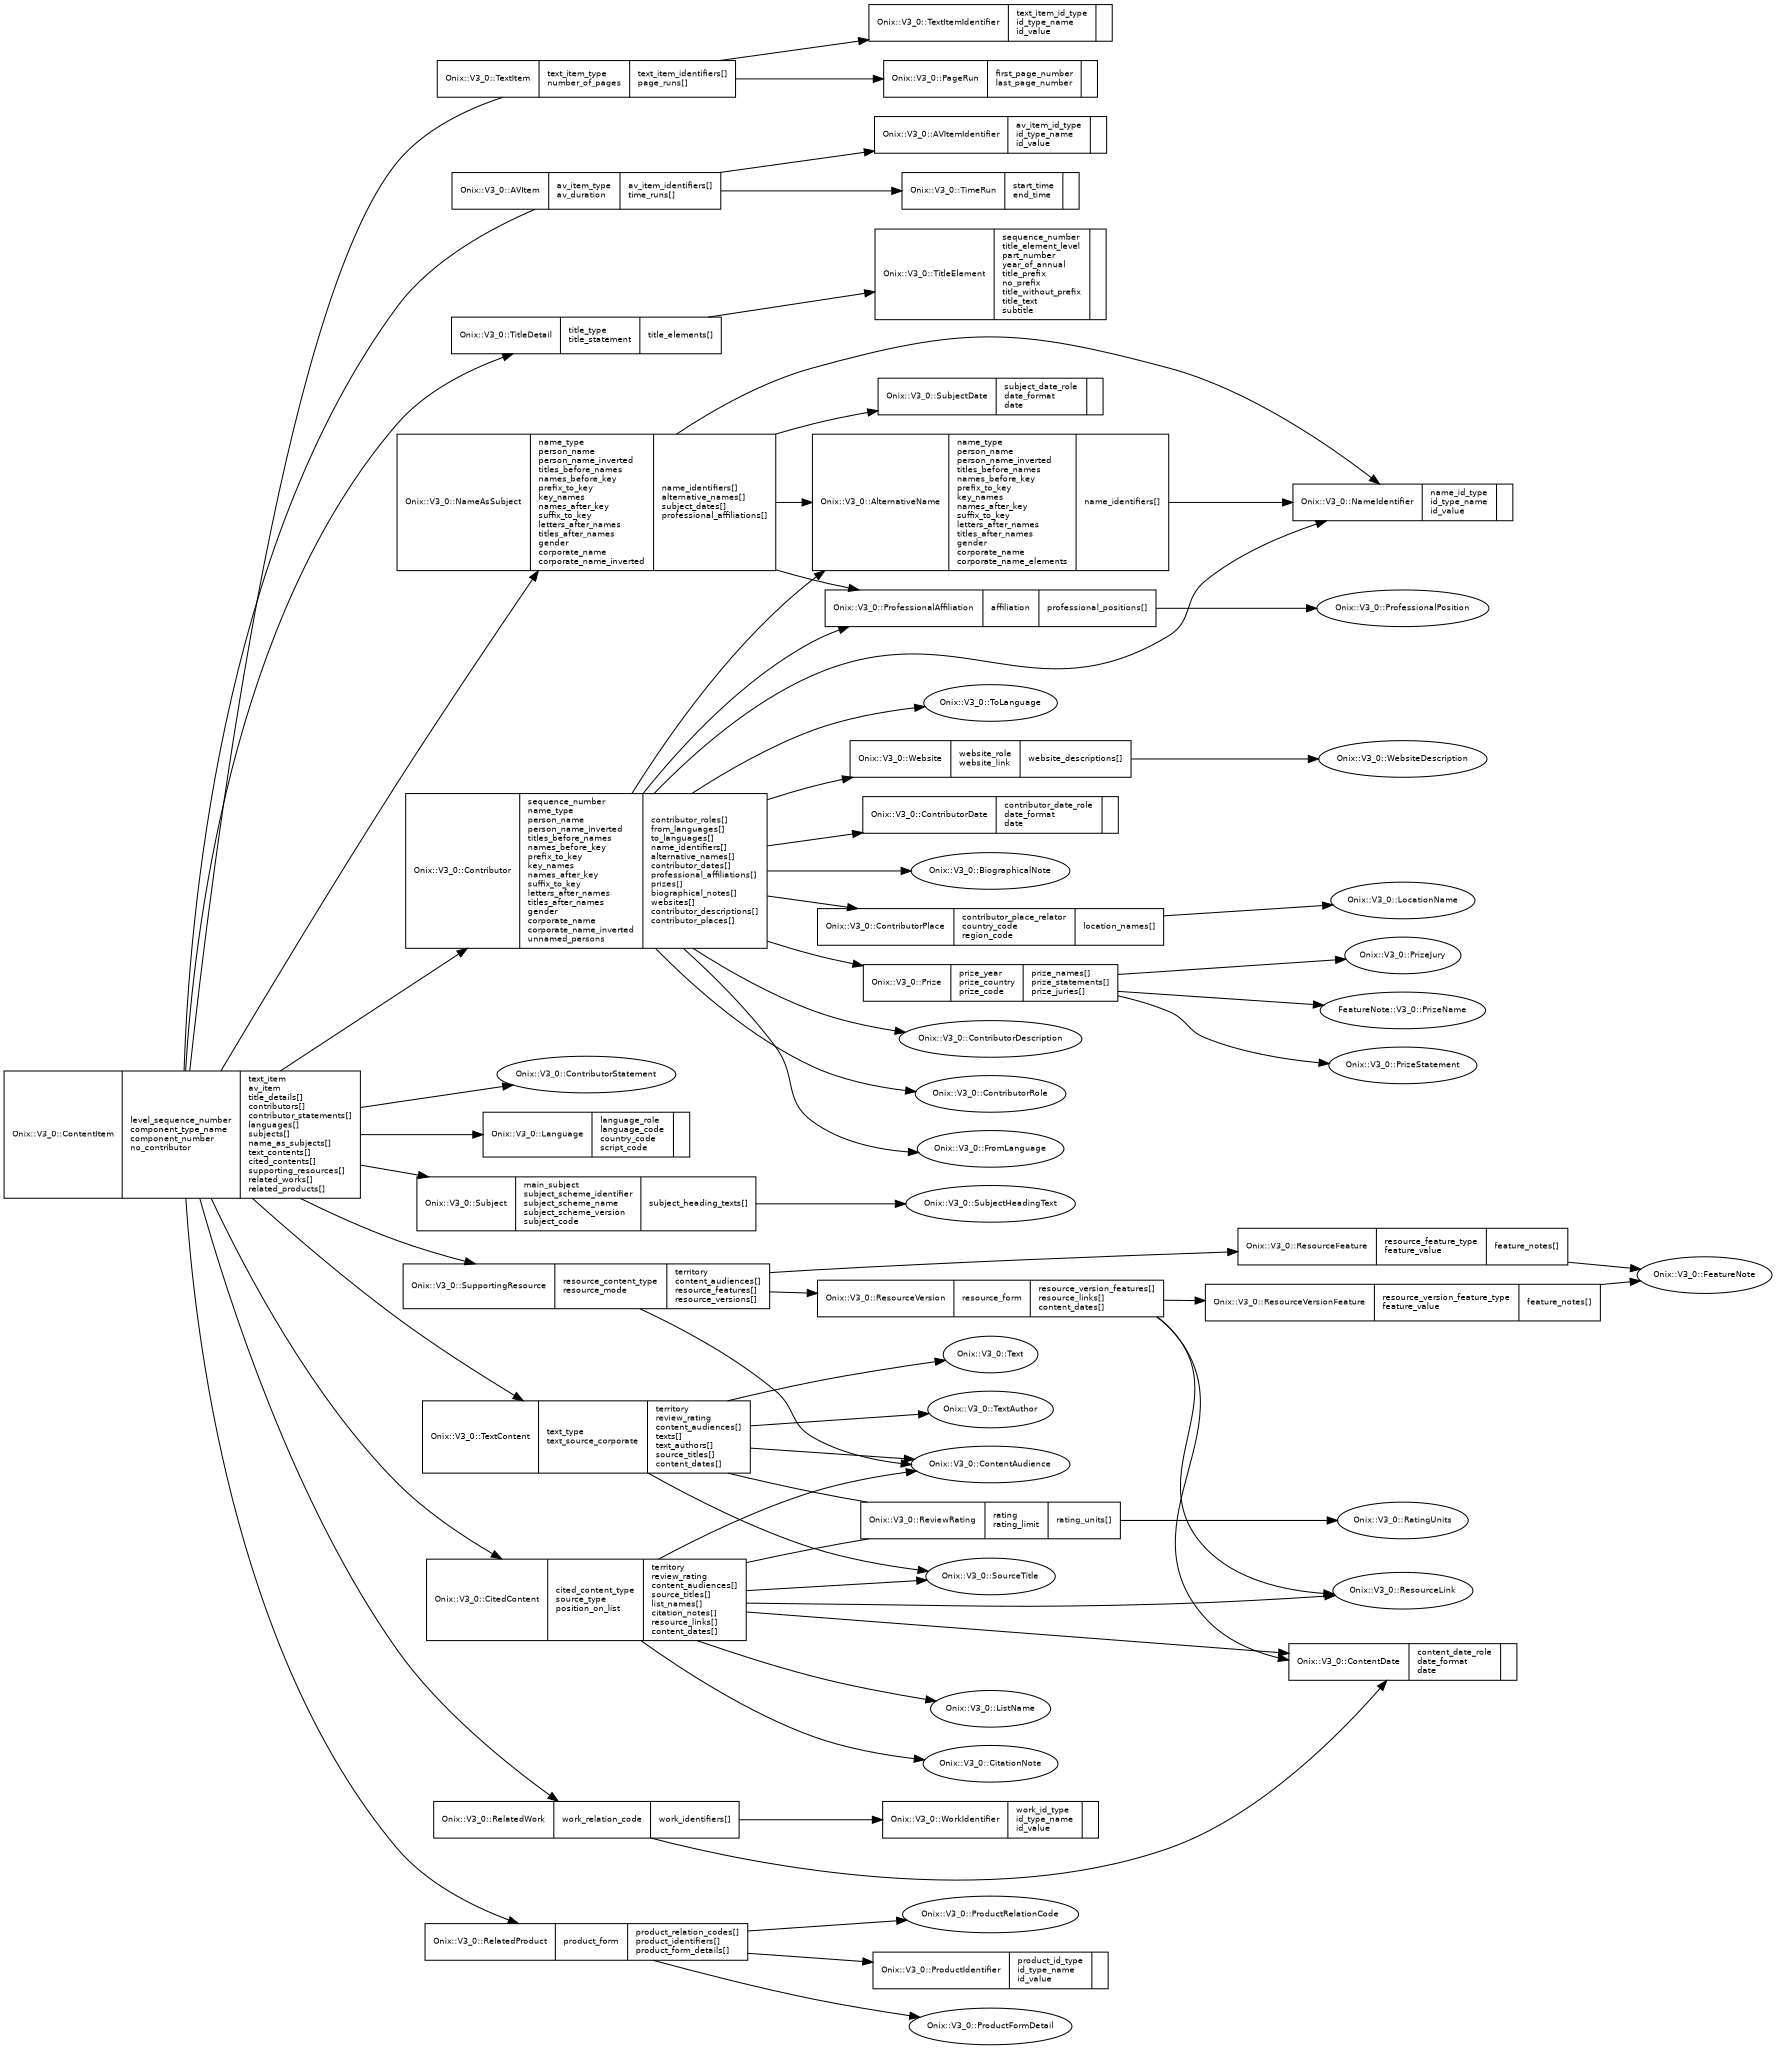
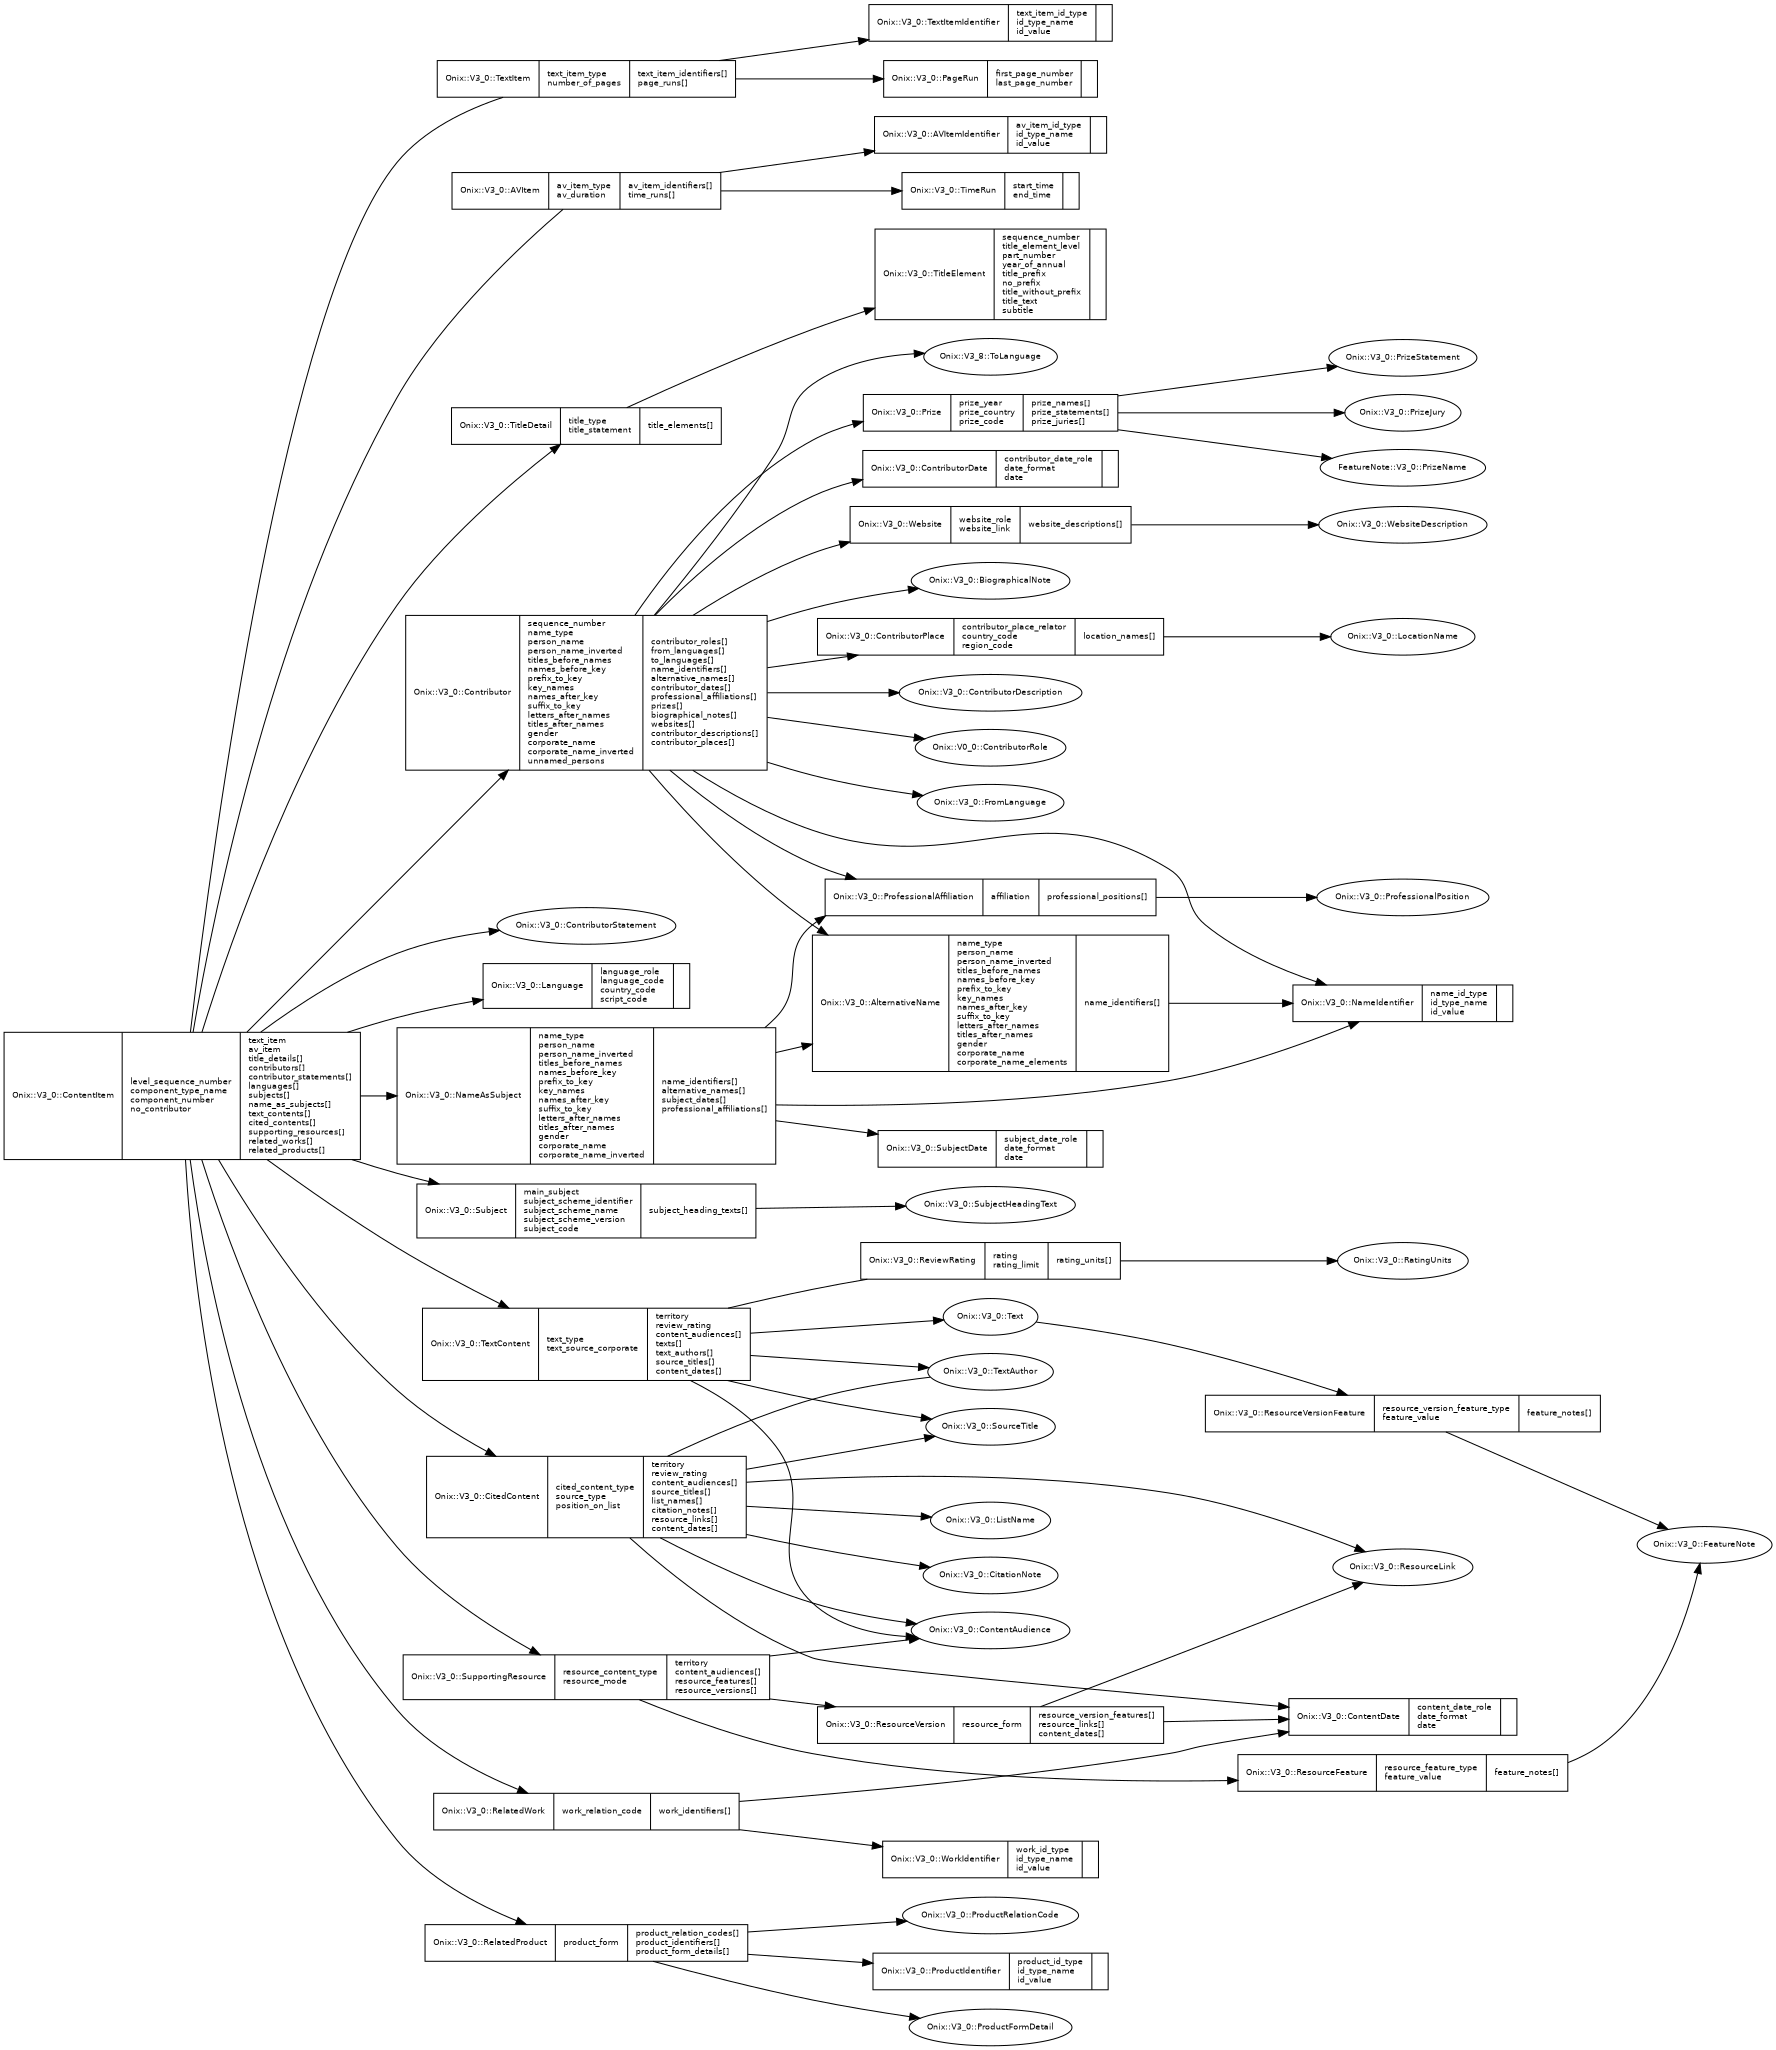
  digraph {
    fontname="Bitstream Vera Sans"
    fontsize=8
    rankdir=LR
    node [fontname="Bitstream Vera Sans" fontsize=8 shape=record]
    edge [arrowhead=normal fontname="Bitstream Vera Sans" fontsize=8]
    n1 [label="{Onix::V3_0::ContentItem\l|level_sequence_number\lcomponent_type_name\lcomponent_number\lno_contributor\l|text_item\lav_item\ltitle_details[]\lcontributors[]\lcontributor_statements[]\llanguages[]\lsubjects[]\lname_as_subjects[]\ltext_contents[]\lcited_contents[]\lsupporting_resources[]\lrelated_works[]\lrelated_products[]\l}"]
    n2 [label="{Onix::V3_0::TextItem\l|text_item_type\lnumber_of_pages\l|text_item_identifiers[]\lpage_runs[]\l}"]
    n3 [label="{Onix::V3_0::AVItem\l|av_item_type\lav_duration\l|av_item_identifiers[]\ltime_runs[]\l}"]
    n4 [label="{Onix::V3_0::TitleDetail\l|title_type\ltitle_statement\l|title_elements[]\l}"]
    n5 [label="{Onix::V3_0::Contributor\l|sequence_number\lname_type\lperson_name\lperson_name_inverted\ltitles_before_names\lnames_before_key\lprefix_to_key\lkey_names\lnames_after_key\lsuffix_to_key\lletters_after_names\ltitles_after_names\lgender\lcorporate_name\lcorporate_name_inverted\lunnamed_persons\l|contributor_roles[]\lfrom_languages[]\lto_languages[]\lname_identifiers[]\lalternative_names[]\lcontributor_dates[]\lprofessional_affiliations[]\lprizes[]\lbiographical_notes[]\lwebsites[]\lcontributor_descriptions[]\lcontributor_places[]\l}"]
    n6 [label="Onix::V3_0::ContributorStatement" shape=oval]
    n7 [label="{Onix::V3_0::Language\l|language_role\llanguage_code\lcountry_code\lscript_code\l|\l}"]
    n8 [label="{Onix::V3_0::Subject\l|main_subject\lsubject_scheme_identifier\lsubject_scheme_name\lsubject_scheme_version\lsubject_code\l|subject_heading_texts[]\l}"]
    n9 [label="{Onix::V3_0::NameAsSubject\l|name_type\lperson_name\lperson_name_inverted\ltitles_before_names\lnames_before_key\lprefix_to_key\lkey_names\lnames_after_key\lsuffix_to_key\lletters_after_names\ltitles_after_names\lgender\lcorporate_name\lcorporate_name_inverted\l|name_identifiers[]\lalternative_names[]\lsubject_dates[]\lprofessional_affiliations[]\l}"]
    n10 [label="{Onix::V3_0::TextContent\l|text_type\ltext_source_corporate\l|territory\lreview_rating\lcontent_audiences[]\ltexts[]\ltext_authors[]\lsource_titles[]\lcontent_dates[]\l}"]
    n11 [label="{Onix::V3_0::CitedContent\l|cited_content_type\lsource_type\lposition_on_list\l|territory\lreview_rating\lcontent_audiences[]\lsource_titles[]\llist_names[]\lcitation_notes[]\lresource_links[]\lcontent_dates[]\l}"]
    n12 [label="{Onix::V3_0::SupportingResource\l|resource_content_type\lresource_mode\l|territory\lcontent_audiences[]\lresource_features[]\lresource_versions[]\l}"]
    n13 [label="{Onix::V3_0::RelatedWork\l|work_relation_code\l|work_identifiers[]\l}"]
    n14 [label="{Onix::V3_0::RelatedProduct\l|product_form\l|product_relation_codes[]\lproduct_identifiers[]\lproduct_form_details[]\l}"]
    n15 [label="{Onix::V3_0::TextItemIdentifier\l|text_item_id_type\lid_type_name\lid_value\l|\l}"]
    n16 [label="{Onix::V3_0::PageRun\l|first_page_number\llast_page_number\l|\l}"]
    n17 [label="{Onix::V3_0::AVItemIdentifier\l|av_item_id_type\lid_type_name\lid_value\l|\l}"]
    n18 [label="{Onix::V3_0::TimeRun\l|start_time\lend_time\l|\l}"]
    n19 [label="{Onix::V3_0::TitleElement\l|sequence_number\ltitle_element_level\lpart_number\lyear_of_annual\ltitle_prefix\lno_prefix\ltitle_without_prefix\ltitle_text\lsubtitle\l|\l}"]
-   n20 [label="Onix::V3_0::ContributorRole" shape=oval]
+   n20 [label="Onix::V0_0::ContributorRole" shape=oval]
    n21 [label="Onix::V3_0::FromLanguage" shape=oval]
-   n22 [label="Onix::V3_0::ToLanguage" shape=oval]
+   n22 [label="Onix::V3_8::ToLanguage" shape=oval]
    n23 [label="{Onix::V3_0::NameIdentifier\l|name_id_type\lid_type_name\lid_value\l|\l}"]
    n24 [label="{Onix::V3_0::AlternativeName\l|name_type\lperson_name\lperson_name_inverted\ltitles_before_names\lnames_before_key\lprefix_to_key\lkey_names\lnames_after_key\lsuffix_to_key\lletters_after_names\ltitles_after_names\lgender\lcorporate_name\lcorporate_name_elements\l|name_identifiers[]\l}"]
    n25 [label="{Onix::V3_0::ContributorDate\l|contributor_date_role\ldate_format\ldate\l|\l}"]
    n26 [label="{Onix::V3_0::ProfessionalAffiliation\l|affiliation\l|professional_positions[]\l}"]
    n27 [label="{Onix::V3_0::Prize\l|prize_year\lprize_country\lprize_code\l|prize_names[]\lprize_statements[]\lprize_juries[]\l}"]
    n28 [label="Onix::V3_0::BiographicalNote" shape=oval]
    n29 [label="{Onix::V3_0::Website\l|website_role\lwebsite_link\l|website_descriptions[]\l}"]
    n30 [label="Onix::V3_0::ContributorDescription" shape=oval]
    n31 [label="{Onix::V3_0::ContributorPlace\l|contributor_place_relator\lcountry_code\lregion_code\l|location_names[]\l}"]
    n32 [label="Onix::V3_0::SubjectHeadingText" shape=oval]
    n33 [label="{Onix::V3_0::SubjectDate\l|subject_date_role\ldate_format\ldate\l|\l}"]
    n34 [label="{Onix::V3_0::ReviewRating\l|rating\lrating_limit\l|rating_units[]\l}"]
    n35 [label="Onix::V3_0::ContentAudience" shape=oval]
    n36 [label="Onix::V3_0::Text" shape=oval]
    n37 [label="Onix::V3_0::TextAuthor" shape=oval]
    n38 [label="Onix::V3_0::SourceTitle" shape=oval]
    n39 [label="{Onix::V3_0::ContentDate\l|content_date_role\ldate_format\ldate\l|\l}"]
    n40 [label="Onix::V3_0::ListName" shape=oval]
    n41 [label="Onix::V3_0::CitationNote" shape=oval]
    n42 [label="Onix::V3_0::ResourceLink" shape=oval]
    n43 [label="{Onix::V3_0::ResourceFeature\l|resource_feature_type\lfeature_value\l|feature_notes[]\l}"]
    n44 [label="{Onix::V3_0::ResourceVersion\l|resource_form\l|resource_version_features[]\lresource_links[]\lcontent_dates[]\l}"]
    n45 [label="{Onix::V3_0::WorkIdentifier\l|work_id_type\lid_type_name\lid_value\l|\l}"]
    n46 [label="Onix::V3_0::ProductRelationCode" shape=oval]
    n47 [label="{Onix::V3_0::ProductIdentifier\l|product_id_type\lid_type_name\lid_value\l|\l}"]
    n48 [label="Onix::V3_0::ProductFormDetail" shape=oval]
    n49 [label="Onix::V3_0::ProfessionalPosition" shape=oval]
    n50 [label="FeatureNote::V3_0::PrizeName" shape=oval]
    n51 [label="Onix::V3_0::PrizeStatement" shape=oval]
    n52 [label="Onix::V3_0::PrizeJury" shape=oval]
    n53 [label="Onix::V3_0::WebsiteDescription" shape=oval]
    n54 [label="Onix::V3_0::LocationName" shape=oval]
    n55 [label="Onix::V3_0::RatingUnits" shape=oval]
    n56 [label="Onix::V3_0::FeatureNote" shape=oval]
    n57 [label="{Onix::V3_0::ResourceVersionFeature\l|resource_version_feature_type\lfeature_value\l|feature_notes[]\l}"]
    n1 -> n2 [arrowhead=none]
    n1 -> n3 [arrowhead=none]
    n1 -> n4
    n1 -> n5
    n1 -> n6
    n1 -> n7
    n1 -> n8
    n1 -> n9
    n1 -> n10
    n1 -> n11
    n1 -> n12
    n1 -> n13
    n1 -> n14
    n2 -> n15
    n2 -> n16
    n3 -> n17
    n3 -> n18
    n4 -> n19
    n5 -> n20
    n5 -> n21
    n5 -> n22
    n5 -> n23
    n5 -> n24
    n5 -> n25
    n5 -> n26
    n5 -> n27
    n5 -> n28
    n5 -> n29
    n5 -> n30
    n5 -> n31
    n8 -> n32
    n9 -> n23
    n9 -> n24
    n9 -> n26
    n9 -> n33
    n10 -> n34 [arrowhead=none]
    n10 -> n35
    n10 -> n36
    n10 -> n37
    n10 -> n38
-   n11 -> n34 [arrowhead=none]
+   n11 -> n37 [arrowhead=none]
    n11 -> n35
    n11 -> n38
    n11 -> n39
    n11 -> n40
    n11 -> n41
    n11 -> n42
    n12 -> n35
    n12 -> n43
    n12 -> n44
    n13 -> n39
    n13 -> n45
    n14 -> n46
    n14 -> n47
    n14 -> n48
    n24 -> n23
    n26 -> n49
    n27 -> n50
    n27 -> n51
    n27 -> n52
    n29 -> n53
    n31 -> n54
    n34 -> n55
    n43 -> n56
    n44 -> n39
    n44 -> n42
-   n44 -> n57
+   n36 -> n57
    n57 -> n56
  }
